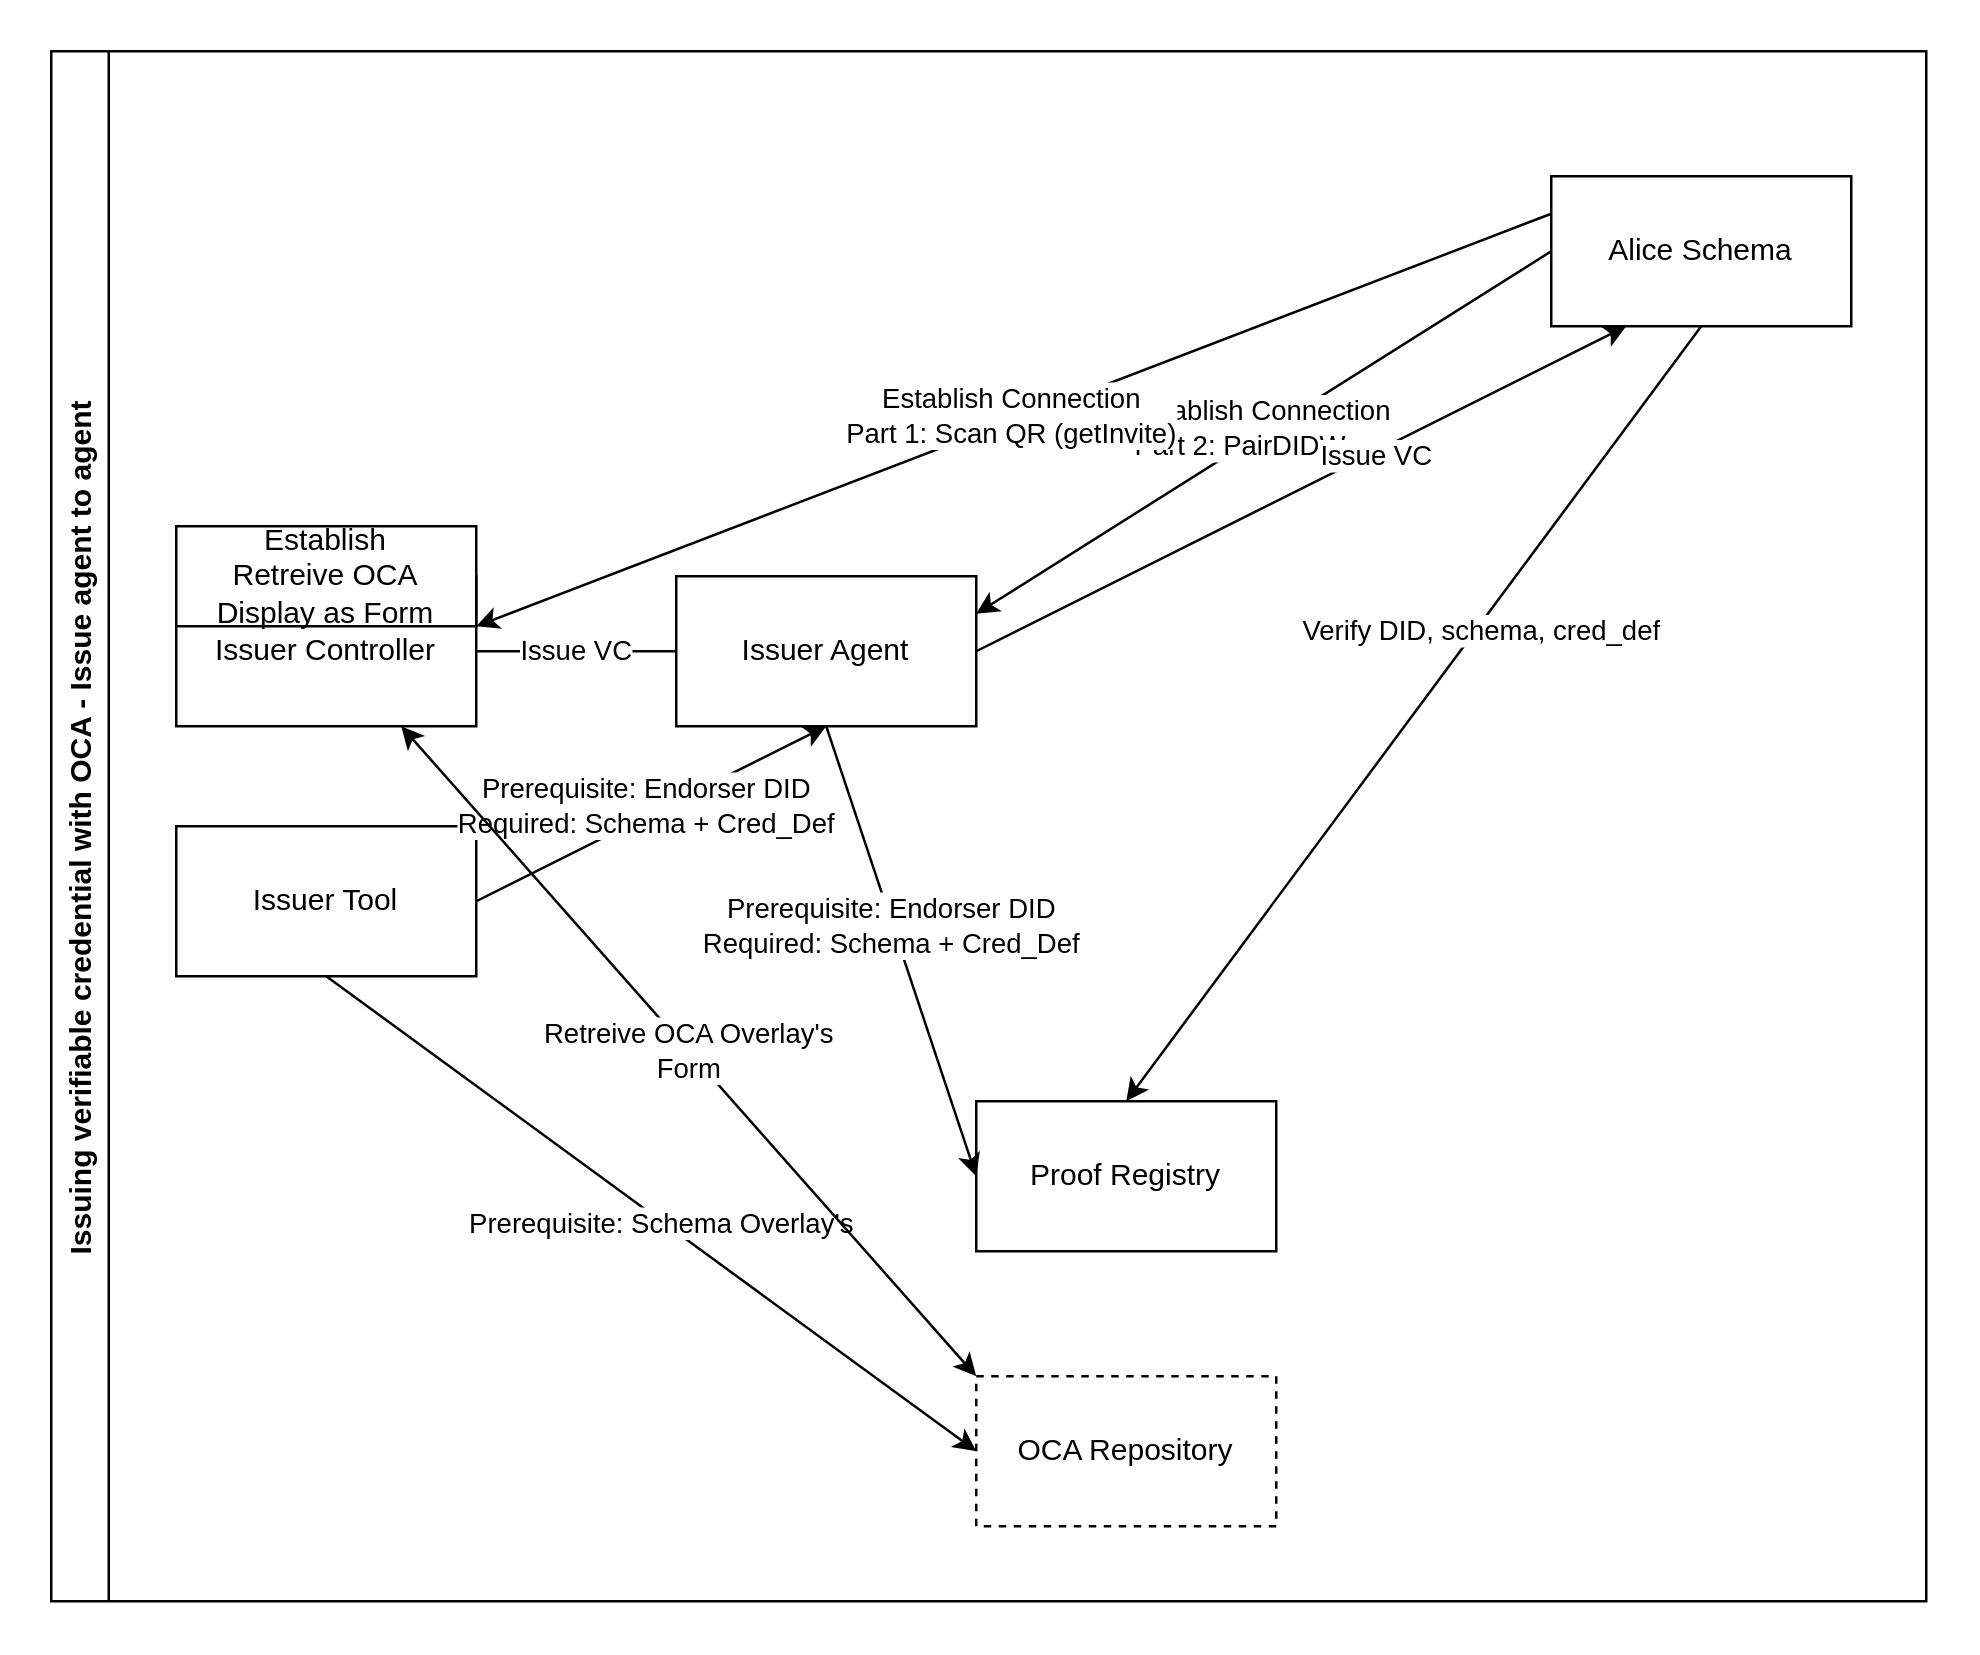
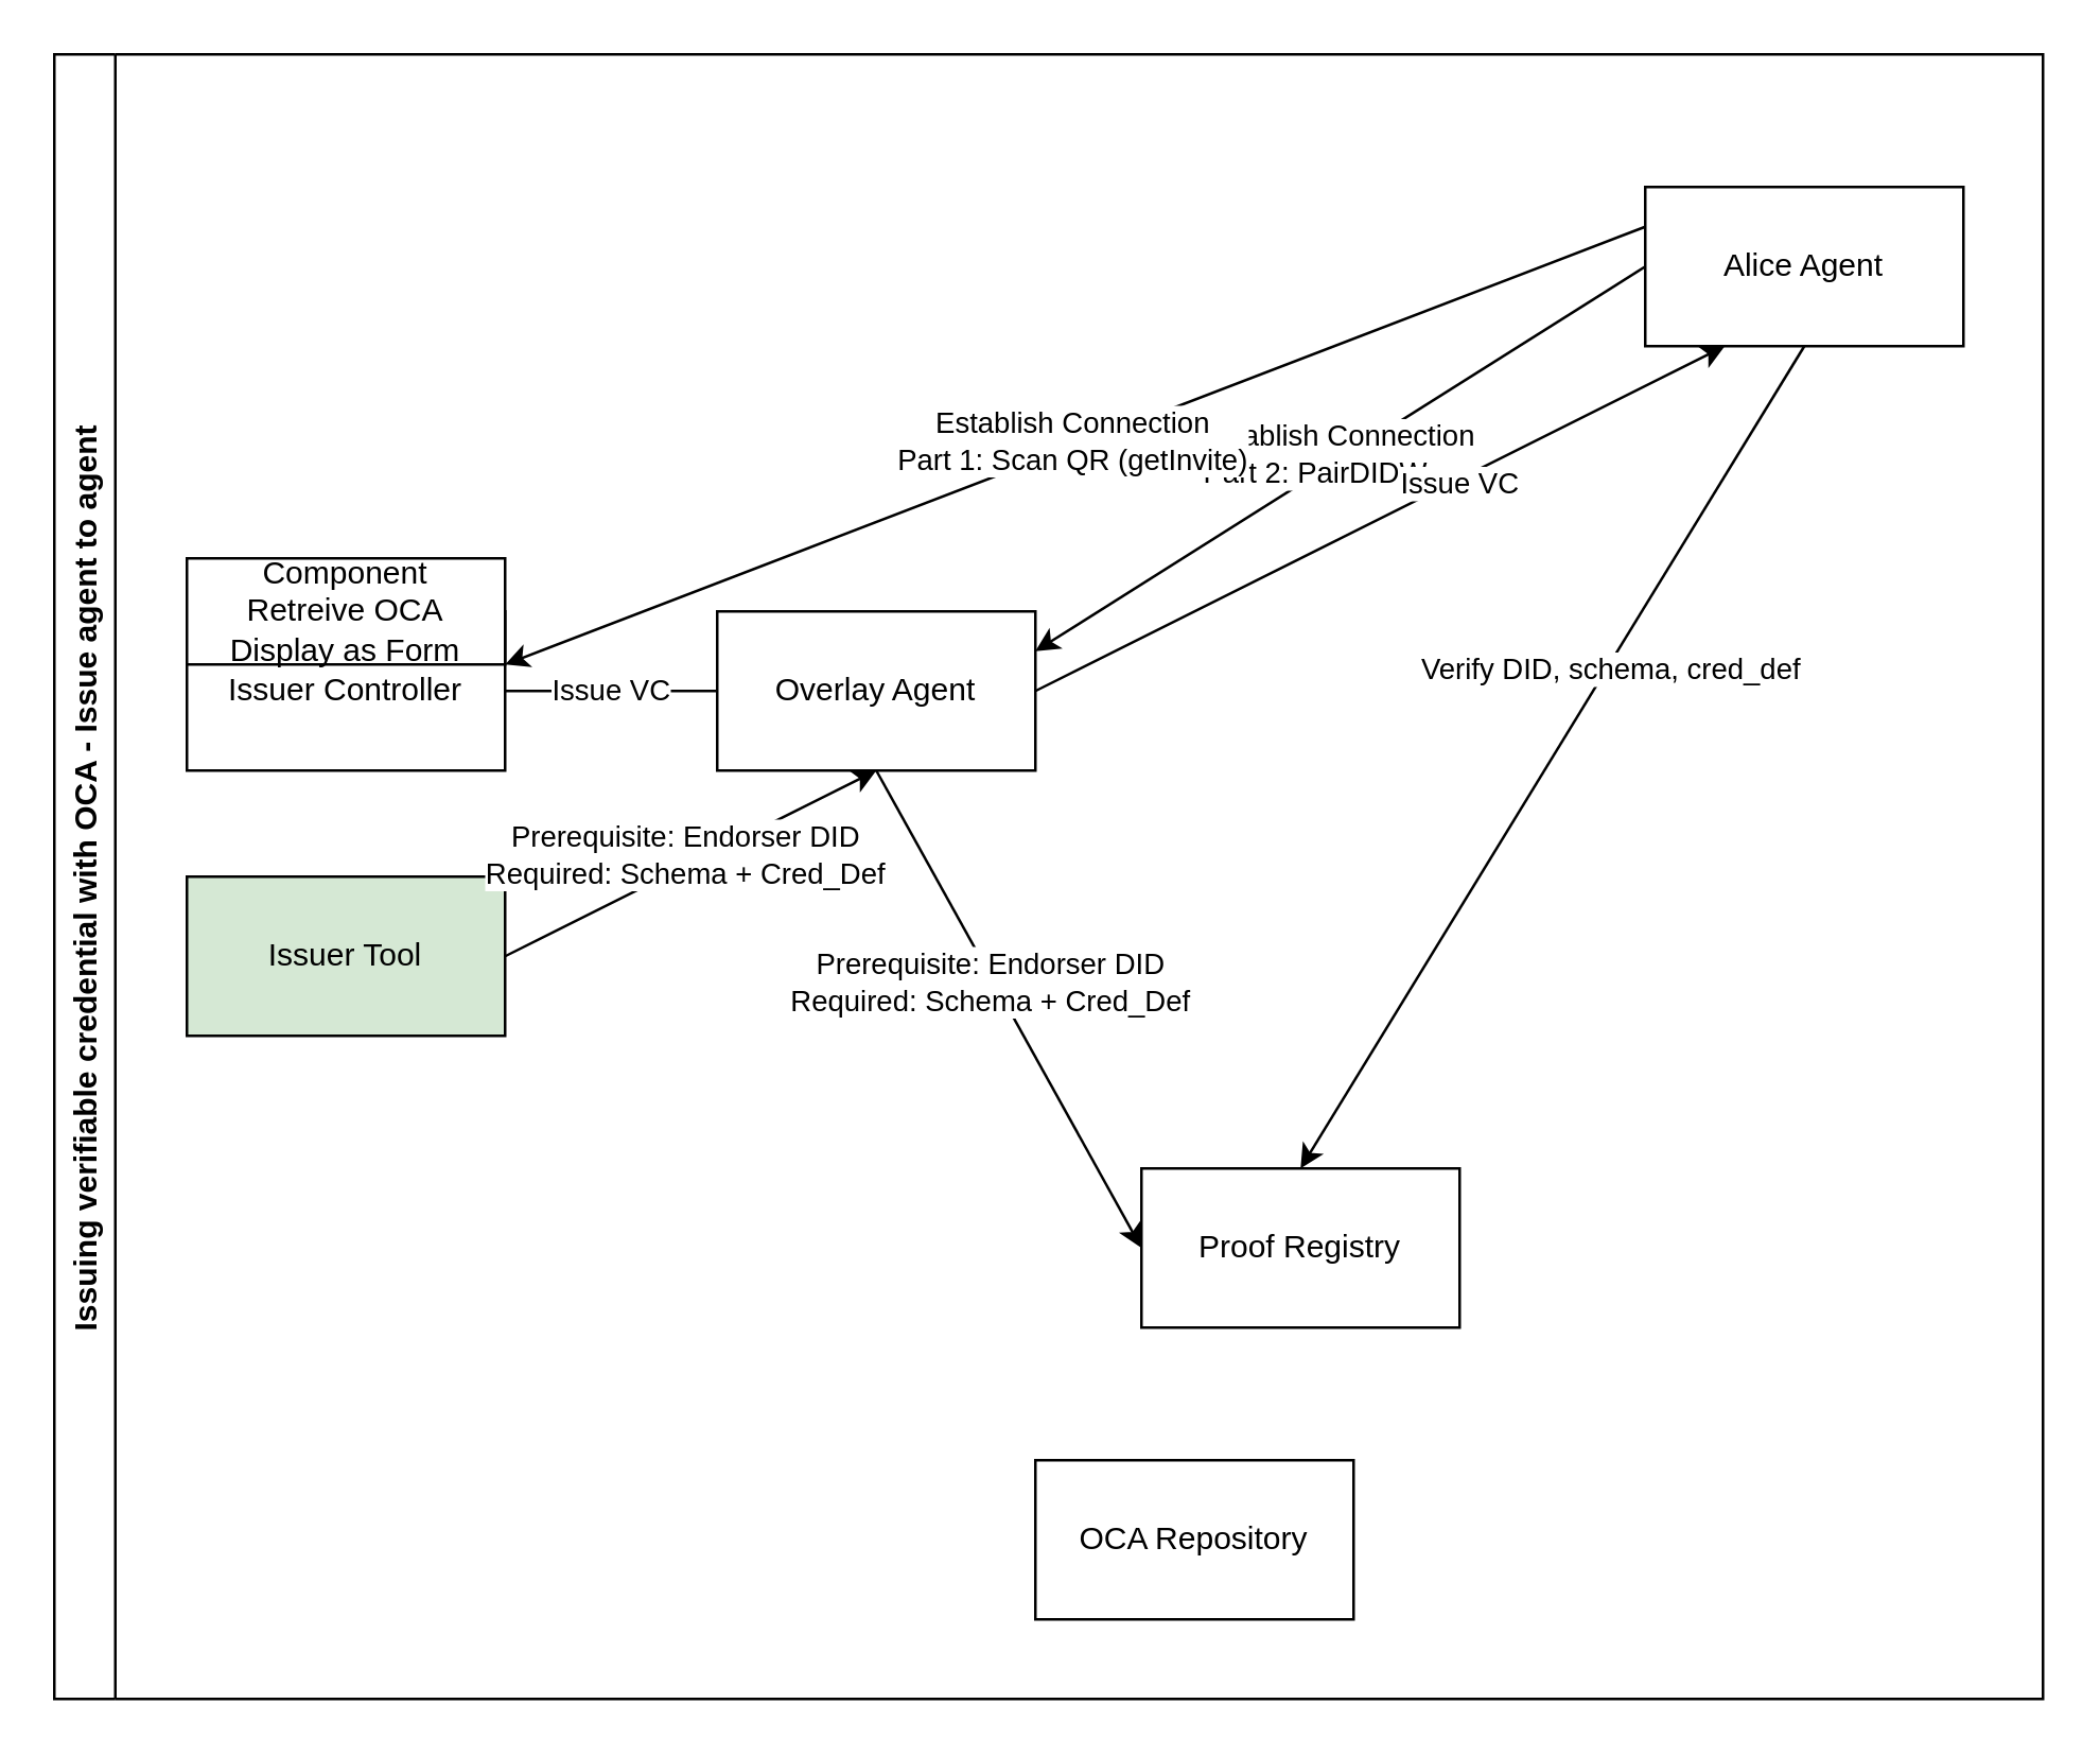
  <mxCell id="0" />
  <mxCell id="1" parent="0" />
  <mxCell id="2" value="Issue VC" style="edgeStyle=orthogonalEdgeStyle;rounded=0;orthogonalLoop=1;jettySize=auto;html=1;exitX=1;exitY=0.5;exitDx=0;exitDy=0;entryX=0;entryY=0.5;entryDx=0;entryDy=0;endArrow=none;" edge="1" parent="1" source="3" target="4"><mxGeometry relative="1" as="geometry" /></mxCell>
  <mxCell id="3" value="Issuer Controller" style="rounded=0;whiteSpace=wrap;html=1;" vertex="1" parent="1"><mxGeometry x="70" y="230" width="120" height="60" as="geometry" /></mxCell>
- <mxCell id="4" value="Issuer Agent" style="rounded=0;whiteSpace=wrap;html=1;" vertex="1" parent="1"><mxGeometry x="270" y="230" width="120" height="60" as="geometry" /></mxCell>
- <mxCell id="5" value="Proof Registry" style="rounded=0;whiteSpace=wrap;html=1;" vertex="1" parent="1"><mxGeometry x="390" y="440" width="120" height="60" as="geometry" /></mxCell>
+ <mxCell id="4" value="Overlay Agent" style="rounded=0;whiteSpace=wrap;html=1;" vertex="1" parent="1"><mxGeometry x="270" y="230" width="120" height="60" as="geometry" /></mxCell>
+ <mxCell id="5" value="Proof Registry" style="rounded=0;whiteSpace=wrap;html=1;" vertex="1" parent="1"><mxGeometry x="430" y="440" width="120" height="60" as="geometry" /></mxCell>
  <mxCell id="6" value="" style="endArrow=classic;html=1;rounded=0;exitX=0.5;exitY=1;exitDx=0;exitDy=0;entryX=0;entryY=0.5;entryDx=0;entryDy=0;" edge="1" parent="1" source="4" target="5"><mxGeometry width="50" height="50" relative="1" as="geometry"><mxPoint x="470" y="390" as="sourcePoint" /><mxPoint x="520" y="340" as="targetPoint" /></mxGeometry></mxCell>
  <mxCell id="7" value="Prerequisite: Endorser DID&lt;br&gt;Required: Schema + Cred_Def" style="edgeLabel;html=1;align=center;verticalAlign=middle;resizable=0;points=[];" vertex="1" connectable="0" parent="6"><mxGeometry x="-0.127" y="-1" relative="1" as="geometry"><mxPoint as="offset" /></mxGeometry></mxCell>
- <mxCell id="8" value="OCA Repository" style="rounded=0;whiteSpace=wrap;html=1;dashed=1;" vertex="1" parent="1"><mxGeometry x="390" y="550" width="120" height="60" as="geometry" /></mxCell>
- <mxCell id="9" value="" style="endArrow=classic;html=1;rounded=0;entryX=0;entryY=0.5;entryDx=0;entryDy=0;exitX=0.5;exitY=1;exitDx=0;exitDy=0;" edge="1" parent="1" source="11" target="8"><mxGeometry width="50" height="50" relative="1" as="geometry"><mxPoint x="150" y="390" as="sourcePoint" /><mxPoint x="520" y="340" as="targetPoint" /></mxGeometry></mxCell>
- <mxCell id="10" value="Prerequisite: Schema Overlay's" style="edgeLabel;html=1;align=center;verticalAlign=middle;resizable=0;points=[];" vertex="1" connectable="0" parent="9"><mxGeometry x="0.03" y="-1" relative="1" as="geometry"><mxPoint as="offset" /></mxGeometry></mxCell>
- <mxCell id="11" value="Issuer Tool" style="rounded=0;whiteSpace=wrap;html=1;" vertex="1" parent="1"><mxGeometry x="70" y="330" width="120" height="60" as="geometry" /></mxCell>
+ <mxCell id="8" value="OCA Repository" style="rounded=0;whiteSpace=wrap;html=1;" vertex="1" parent="1"><mxGeometry x="390" y="550" width="120" height="60" as="geometry" /></mxCell>
+ <mxCell id="11" value="Issuer Tool" style="rounded=0;whiteSpace=wrap;html=1;fillColor=#d5e8d4;" vertex="1" parent="1"><mxGeometry x="70" y="330" width="120" height="60" as="geometry" /></mxCell>
  <mxCell id="12" value="" style="endArrow=classic;html=1;rounded=0;exitX=1;exitY=0.5;exitDx=0;exitDy=0;" edge="1" parent="1" source="11"><mxGeometry width="50" height="50" relative="1" as="geometry"><mxPoint x="470" y="390" as="sourcePoint" /><mxPoint x="330" y="290" as="targetPoint" /></mxGeometry></mxCell>
  <mxCell id="13" value="Prerequisite: Endorser DID&lt;br&gt;Required: Schema + Cred_Def" style="edgeLabel;html=1;align=center;verticalAlign=middle;resizable=0;points=[];" vertex="1" connectable="0" parent="12"><mxGeometry x="-0.006" y="4" relative="1" as="geometry"><mxPoint as="offset" /></mxGeometry></mxCell>
- <mxCell id="14" value="Retreive OCA Overlay's&lt;br&gt;Form" style="endArrow=classic;startArrow=classic;html=1;rounded=0;exitX=0.75;exitY=1;exitDx=0;exitDy=0;entryX=0;entryY=0;entryDx=0;entryDy=0;" edge="1" parent="1" source="3" target="8"><mxGeometry width="50" height="50" relative="1" as="geometry"><mxPoint x="470" y="380" as="sourcePoint" /><mxPoint x="520" y="330" as="targetPoint" /></mxGeometry></mxCell>
  <mxCell id="15" value="" style="endArrow=classic;html=1;rounded=0;exitX=0;exitY=0.5;exitDx=0;exitDy=0;entryX=1;entryY=0.25;entryDx=0;entryDy=0;" edge="1" parent="1" source="23" target="4"><mxGeometry width="50" height="50" relative="1" as="geometry"><mxPoint x="630" y="140" as="sourcePoint" /><mxPoint x="550" y="260" as="targetPoint" /></mxGeometry></mxCell>
  <mxCell id="16" value="Establish Connection&lt;br&gt;Part 2: PairDIDWyse" style="edgeLabel;html=1;align=center;verticalAlign=middle;resizable=0;points=[];" vertex="1" connectable="0" parent="15"><mxGeometry x="0.002" y="-2" relative="1" as="geometry"><mxPoint as="offset" /></mxGeometry></mxCell>
  <mxCell id="17" value="" style="endArrow=classic;html=1;rounded=0;exitX=1;exitY=0.5;exitDx=0;exitDy=0;entryX=0.25;entryY=1;entryDx=0;entryDy=0;" edge="1" parent="1" source="4" target="23"><mxGeometry width="50" height="50" relative="1" as="geometry"><mxPoint x="430" y="300" as="sourcePoint" /><mxPoint x="480" y="250" as="targetPoint" /></mxGeometry></mxCell>
  <mxCell id="18" value="Issue VC" style="edgeLabel;html=1;align=center;verticalAlign=middle;resizable=0;points=[];" vertex="1" connectable="0" parent="17"><mxGeometry x="0.225" y="-1" relative="1" as="geometry"><mxPoint as="offset" /></mxGeometry></mxCell>
  <mxCell id="19" value="" style="endArrow=classic;html=1;rounded=0;exitX=0;exitY=0.25;exitDx=0;exitDy=0;entryX=1;entryY=1;entryDx=0;entryDy=0;" edge="1" parent="1" source="23" target="21"><mxGeometry width="50" height="50" relative="1" as="geometry"><mxPoint x="630" y="110" as="sourcePoint" /><mxPoint x="400" y="255" as="targetPoint" /></mxGeometry></mxCell>
  <mxCell id="20" value="Establish Connection&lt;br&gt;Part 1: Scan QR (getInvite)" style="edgeLabel;html=1;align=center;verticalAlign=middle;resizable=0;points=[];" vertex="1" connectable="0" parent="19"><mxGeometry x="0.002" y="-2" relative="1" as="geometry"><mxPoint as="offset" /></mxGeometry></mxCell>
- <mxCell id="21" value="Establish&lt;br&gt;Retreive OCA&lt;br&gt;Display as Form" style="rounded=0;whiteSpace=wrap;html=1;" vertex="1" parent="1"><mxGeometry x="70" y="210" width="120" height="40" as="geometry" /></mxCell>
+ <mxCell id="21" value="Component&lt;br&gt;Retreive OCA&lt;br&gt;Display as Form" style="rounded=0;whiteSpace=wrap;html=1;" vertex="1" parent="1"><mxGeometry x="70" y="210" width="120" height="40" as="geometry" /></mxCell>
  <mxCell id="22" value="Issuing verifiable credential with OCA - Issue agent to agent" style="swimlane;horizontal=0;" vertex="1" parent="1"><mxGeometry x="20" y="20" width="750" height="620" as="geometry" /></mxCell>
- <mxCell id="23" value="Alice Schema" style="rounded=0;whiteSpace=wrap;html=1;" vertex="1" parent="22"><mxGeometry x="600" y="50" width="120" height="60" as="geometry" /></mxCell>
+ <mxCell id="23" value="Alice Agent" style="rounded=0;whiteSpace=wrap;html=1;" vertex="1" parent="22"><mxGeometry x="600" y="50" width="120" height="60" as="geometry" /></mxCell>
  <mxCell id="24" value="" style="endArrow=classic;html=1;rounded=0;exitX=0.5;exitY=1;exitDx=0;exitDy=0;entryX=0.5;entryY=0;entryDx=0;entryDy=0;" edge="1" parent="1" source="23" target="5"><mxGeometry width="50" height="50" relative="1" as="geometry"><mxPoint x="490" y="410" as="sourcePoint" /><mxPoint x="540" y="360" as="targetPoint" /></mxGeometry></mxCell>
  <mxCell id="25" value="Verify DID, schema, cred_def" style="edgeLabel;html=1;align=center;verticalAlign=middle;resizable=0;points=[];" vertex="1" connectable="0" parent="24"><mxGeometry x="-0.216" relative="1" as="geometry"><mxPoint x="1" as="offset" /></mxGeometry></mxCell>
